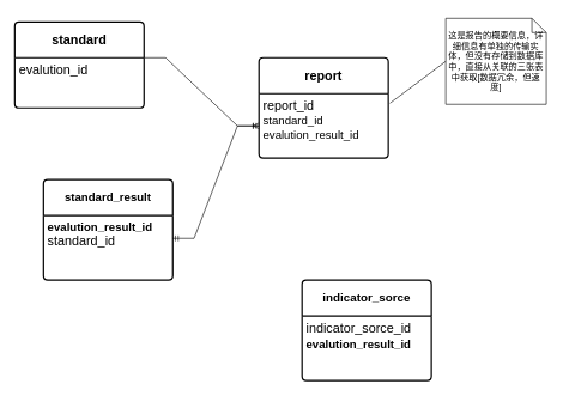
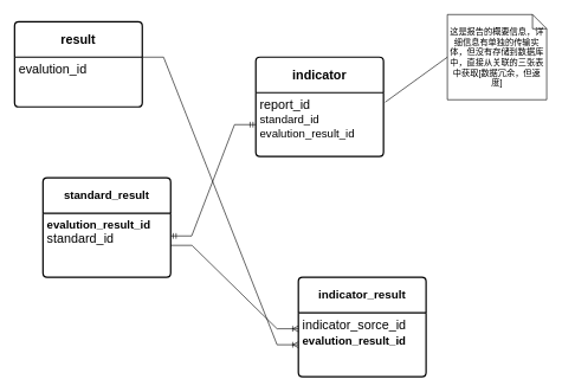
  <mxCell id="0" />
  <mxCell id="1" parent="0" />
- <mxCell id="2" value="&lt;font style=&quot;font-size: 18px;&quot;&gt;&lt;b&gt;report&lt;/b&gt;&lt;/font&gt;" style="swimlane;childLayout=stackLayout;horizontal=1;startSize=50;horizontalStack=0;rounded=1;fontSize=14;fontStyle=0;strokeWidth=2;resizeParent=0;resizeLast=1;shadow=0;dashed=0;align=center;arcSize=4;whiteSpace=wrap;html=1;" vertex="1" parent="1"><mxGeometry x="360" y="80" width="180" height="140" as="geometry" /></mxCell>
+ <mxCell id="2" value="&lt;font style=&quot;font-size: 18px;&quot;&gt;&lt;b&gt;indicator&lt;/b&gt;&lt;/font&gt;" style="swimlane;childLayout=stackLayout;horizontal=1;startSize=50;horizontalStack=0;rounded=1;fontSize=14;fontStyle=0;strokeWidth=2;resizeParent=0;resizeLast=1;shadow=0;dashed=0;align=center;arcSize=4;whiteSpace=wrap;html=1;" vertex="1" parent="1"><mxGeometry x="360" y="80" width="180" height="140" as="geometry" /></mxCell>
  <mxCell id="3" value="&lt;font style=&quot;font-size: 18px;&quot;&gt;report_id&lt;/font&gt;&lt;div&gt;&lt;font size=&quot;3&quot;&gt;standard_id&lt;/font&gt;&lt;/div&gt;&lt;div&gt;&lt;font size=&quot;3&quot;&gt;evalution_result_id&lt;/font&gt;&lt;/div&gt;" style="align=left;strokeColor=none;fillColor=none;spacingLeft=4;fontSize=12;verticalAlign=top;resizable=0;rotatable=0;part=1;html=1;" vertex="1" parent="2"><mxGeometry y="50" width="180" height="90" as="geometry" /></mxCell>
- <mxCell id="4" value="&lt;font style=&quot;font-size: 18px;&quot;&gt;&lt;b&gt;standard&lt;/b&gt;&lt;/font&gt;" style="swimlane;childLayout=stackLayout;horizontal=1;startSize=50;horizontalStack=0;rounded=1;fontSize=14;fontStyle=0;strokeWidth=2;resizeParent=0;resizeLast=1;shadow=0;dashed=0;align=center;arcSize=4;whiteSpace=wrap;html=1;" vertex="1" parent="1"><mxGeometry x="20" y="30" width="180" height="120" as="geometry" /></mxCell>
+ <mxCell id="4" value="&lt;font style=&quot;font-size: 18px;&quot;&gt;&lt;b&gt;result&lt;/b&gt;&lt;/font&gt;" style="swimlane;childLayout=stackLayout;horizontal=1;startSize=50;horizontalStack=0;rounded=1;fontSize=14;fontStyle=0;strokeWidth=2;resizeParent=0;resizeLast=1;shadow=0;dashed=0;align=center;arcSize=4;whiteSpace=wrap;html=1;" vertex="1" parent="1"><mxGeometry x="20" y="30" width="180" height="120" as="geometry" /></mxCell>
  <mxCell id="5" value="&lt;font style=&quot;font-size: 18px;&quot;&gt;evalution_id&lt;/font&gt;&lt;div&gt;&lt;br&gt;&lt;/div&gt;" style="align=left;strokeColor=none;fillColor=none;spacingLeft=4;fontSize=12;verticalAlign=top;resizable=0;rotatable=0;part=1;html=1;" vertex="1" parent="4"><mxGeometry y="50" width="180" height="70" as="geometry" /></mxCell>
- <mxCell id="6" value="&lt;div data-docx-has-block-data=&quot;false&quot; data-page-id=&quot;OfsxdoB5joDbbbxZW4EcaffpnBf&quot;&gt;&lt;h3 class=&quot;heading-3 ace-line old-record-id-doxcnW9lqJZnnsByy1NtZ6vqvnJ&quot; style=&quot;text-align:left&quot;&gt;indicator_sorce&lt;/h3&gt;&lt;/div&gt;&lt;span class=&quot;lark-record-clipboard&quot; data-lark-record-format=&quot;docx/text&quot; data-lark-record-data=&quot;{&amp;quot;rootId&amp;quot;:&amp;quot;OfsxdoB5joDbbbxZW4EcaffpnBf&amp;quot;,&amp;quot;text&amp;quot;:{&amp;quot;initialAttributedTexts&amp;quot;:{&amp;quot;text&amp;quot;:{&amp;quot;0&amp;quot;:&amp;quot;indicator_evaluation_sorce&amp;quot;},&amp;quot;attribs&amp;quot;:{&amp;quot;0&amp;quot;:&amp;quot;*0+q&amp;quot;}},&amp;quot;apool&amp;quot;:{&amp;quot;numToAttrib&amp;quot;:{&amp;quot;0&amp;quot;:[&amp;quot;author&amp;quot;,&amp;quot;7357734693585813505&amp;quot;]},&amp;quot;nextNum&amp;quot;:1}},&amp;quot;type&amp;quot;:&amp;quot;heading3&amp;quot;,&amp;quot;referenceRecordMap&amp;quot;:{},&amp;quot;extra&amp;quot;:{&amp;quot;channel&amp;quot;:&amp;quot;saas&amp;quot;,&amp;quot;pasteRandomId&amp;quot;:&amp;quot;1d0ea74f-1c90-4130-a964-2dc5eb76aa49&amp;quot;,&amp;quot;mention_page_title&amp;quot;:{},&amp;quot;external_mention_url&amp;quot;:{}},&amp;quot;isKeepQuoteContainer&amp;quot;:false,&amp;quot;isFromCode&amp;quot;:false,&amp;quot;selection&amp;quot;:[{&amp;quot;id&amp;quot;:177,&amp;quot;type&amp;quot;:&amp;quot;text&amp;quot;,&amp;quot;selection&amp;quot;:{&amp;quot;start&amp;quot;:0,&amp;quot;end&amp;quot;:26},&amp;quot;recordId&amp;quot;:&amp;quot;doxcnW9lqJZnnsByy1NtZ6vqvnJ&amp;quot;}],&amp;quot;payloadMap&amp;quot;:{},&amp;quot;isCut&amp;quot;:false}&quot;&gt;&lt;/span&gt;" style="swimlane;childLayout=stackLayout;horizontal=1;startSize=50;horizontalStack=0;rounded=1;fontSize=14;fontStyle=0;strokeWidth=2;resizeParent=0;resizeLast=1;shadow=0;dashed=0;align=center;arcSize=4;whiteSpace=wrap;html=1;" vertex="1" parent="1"><mxGeometry x="420" y="390" width="180" height="140" as="geometry" /></mxCell>
+ <mxCell id="6" value="&lt;div data-docx-has-block-data=&quot;false&quot; data-page-id=&quot;OfsxdoB5joDbbbxZW4EcaffpnBf&quot;&gt;&lt;h3 class=&quot;heading-3 ace-line old-record-id-doxcnW9lqJZnnsByy1NtZ6vqvnJ&quot; style=&quot;text-align:left&quot;&gt;indicator_result&lt;/h3&gt;&lt;/div&gt;&lt;span class=&quot;lark-record-clipboard&quot; data-lark-record-format=&quot;docx/text&quot; data-lark-record-data=&quot;{&amp;quot;rootId&amp;quot;:&amp;quot;OfsxdoB5joDbbbxZW4EcaffpnBf&amp;quot;,&amp;quot;text&amp;quot;:{&amp;quot;initialAttributedTexts&amp;quot;:{&amp;quot;text&amp;quot;:{&amp;quot;0&amp;quot;:&amp;quot;indicator_evaluation_sorce&amp;quot;},&amp;quot;attribs&amp;quot;:{&amp;quot;0&amp;quot;:&amp;quot;*0+q&amp;quot;}},&amp;quot;apool&amp;quot;:{&amp;quot;numToAttrib&amp;quot;:{&amp;quot;0&amp;quot;:[&amp;quot;author&amp;quot;,&amp;quot;7357734693585813505&amp;quot;]},&amp;quot;nextNum&amp;quot;:1}},&amp;quot;type&amp;quot;:&amp;quot;heading3&amp;quot;,&amp;quot;referenceRecordMap&amp;quot;:{},&amp;quot;extra&amp;quot;:{&amp;quot;channel&amp;quot;:&amp;quot;saas&amp;quot;,&amp;quot;pasteRandomId&amp;quot;:&amp;quot;1d0ea74f-1c90-4130-a964-2dc5eb76aa49&amp;quot;,&amp;quot;mention_page_title&amp;quot;:{},&amp;quot;external_mention_url&amp;quot;:{}},&amp;quot;isKeepQuoteContainer&amp;quot;:false,&amp;quot;isFromCode&amp;quot;:false,&amp;quot;selection&amp;quot;:[{&amp;quot;id&amp;quot;:177,&amp;quot;type&amp;quot;:&amp;quot;text&amp;quot;,&amp;quot;selection&amp;quot;:{&amp;quot;start&amp;quot;:0,&amp;quot;end&amp;quot;:26},&amp;quot;recordId&amp;quot;:&amp;quot;doxcnW9lqJZnnsByy1NtZ6vqvnJ&amp;quot;}],&amp;quot;payloadMap&amp;quot;:{},&amp;quot;isCut&amp;quot;:false}&quot;&gt;&lt;/span&gt;" style="swimlane;childLayout=stackLayout;horizontal=1;startSize=50;horizontalStack=0;rounded=1;fontSize=14;fontStyle=0;strokeWidth=2;resizeParent=0;resizeLast=1;shadow=0;dashed=0;align=center;arcSize=4;whiteSpace=wrap;html=1;" vertex="1" parent="1"><mxGeometry x="420" y="390" width="180" height="140" as="geometry" /></mxCell>
  <mxCell id="7" value="&lt;span style=&quot;font-size: 18px;&quot;&gt;indicator_sorce_id&lt;/span&gt;&lt;div&gt;&lt;b style=&quot;font-size: medium;&quot;&gt;evalution_result_id&lt;/b&gt;&lt;span style=&quot;font-size: 18px;&quot;&gt;&lt;br&gt;&lt;/span&gt;&lt;/div&gt;" style="align=left;strokeColor=none;fillColor=none;spacingLeft=4;fontSize=12;verticalAlign=top;resizable=0;rotatable=0;part=1;html=1;" vertex="1" parent="6"><mxGeometry y="50" width="180" height="90" as="geometry" /></mxCell>
  <mxCell id="8" value="&lt;span style=&quot;font-size: medium; text-align: left; white-space: nowrap;&quot;&gt;&lt;b&gt;standard_result&lt;/b&gt;&lt;/span&gt;" style="swimlane;childLayout=stackLayout;horizontal=1;startSize=50;horizontalStack=0;rounded=1;fontSize=14;fontStyle=0;strokeWidth=2;resizeParent=0;resizeLast=1;shadow=0;dashed=0;align=center;arcSize=4;whiteSpace=wrap;html=1;" vertex="1" parent="1"><mxGeometry x="60" y="250" width="180" height="140" as="geometry" /></mxCell>
  <mxCell id="9" value="&lt;div&gt;&lt;b style=&quot;font-size: medium;&quot;&gt;evalution_result_id&lt;/b&gt;&lt;br&gt;&lt;/div&gt;&lt;div&gt;&lt;font style=&quot;font-size: 18px;&quot;&gt;standard_id&lt;/font&gt;&lt;div&gt;&lt;br&gt;&lt;/div&gt;&lt;/div&gt;" style="align=left;strokeColor=none;fillColor=none;spacingLeft=4;fontSize=12;verticalAlign=top;resizable=0;rotatable=0;part=1;html=1;" vertex="1" parent="8"><mxGeometry y="50" width="180" height="90" as="geometry" /></mxCell>
- <mxCell id="10" value="" style="edgeStyle=entityRelationEdgeStyle;fontSize=12;html=1;endArrow=ERoneToMany;rounded=0;exitX=1;exitY=0;exitDx=0;exitDy=0;entryX=0;entryY=0.5;entryDx=0;entryDy=0;" edge="1" parent="1" source="5" target="3"><mxGeometry width="100" height="100" relative="1" as="geometry"><mxPoint x="230" y="220" as="sourcePoint" /><mxPoint x="330" y="120" as="targetPoint" /></mxGeometry></mxCell>
+ <mxCell id="10" value="" style="edgeStyle=entityRelationEdgeStyle;fontSize=12;html=1;endArrow=ERoneToMany;rounded=0;exitX=1;exitY=0;exitDx=0;exitDy=0;" edge="1" parent="1" source="5" target="7"><mxGeometry width="100" height="100" relative="1" as="geometry"><mxPoint x="230" y="220" as="sourcePoint" /><mxPoint x="330" y="120" as="targetPoint" /></mxGeometry></mxCell>
  <mxCell id="11" value="" style="edgeStyle=entityRelationEdgeStyle;fontSize=12;html=1;endArrow=ERmandOne;startArrow=ERmandOne;rounded=0;exitX=0.998;exitY=0.353;exitDx=0;exitDy=0;exitPerimeter=0;" edge="1" parent="1" source="9" target="3"><mxGeometry width="100" height="100" relative="1" as="geometry"><mxPoint x="330" y="400" as="sourcePoint" /><mxPoint x="430" y="300" as="targetPoint" /></mxGeometry></mxCell>
- <mxCell id="13" value="这是报告的概要信息，详细信息有单独的传输实体，但没有存储到数据库中，直接从关联的三张表中获取[数据冗余，但速度]" style="shape=note;size=20;whiteSpace=wrap;html=1;" vertex="1" parent="1"><mxGeometry x="620" y="25" width="140" height="120" as="geometry" /></mxCell>
+ <mxCell id="12" value="" style="edgeStyle=entityRelationEdgeStyle;fontSize=12;html=1;endArrow=ERoneToMany;rounded=0;exitX=1;exitY=0.5;exitDx=0;exitDy=0;entryX=0;entryY=0.25;entryDx=0;entryDy=0;" edge="1" parent="1" source="9" target="7"><mxGeometry width="100" height="100" relative="1" as="geometry"><mxPoint x="330" y="470" as="sourcePoint" /><mxPoint x="430" y="370" as="targetPoint" /></mxGeometry></mxCell>
+ <mxCell id="13" value="这是报告的概要信息，详细信息有单独的传输实体，但没有存储到数据库中，直接从关联的三张表中获取[数据冗余，但速度]" style="shape=note;size=20;whiteSpace=wrap;html=1;" vertex="1" parent="1"><mxGeometry x="630" y="20" width="140" height="120" as="geometry" /></mxCell>
  <mxCell id="14" value="" style="endArrow=none;html=1;rounded=0;entryX=0;entryY=0.5;entryDx=0;entryDy=0;entryPerimeter=0;exitX=1.013;exitY=0.149;exitDx=0;exitDy=0;exitPerimeter=0;" edge="1" parent="1" source="3" target="13"><mxGeometry relative="1" as="geometry"><mxPoint x="530" y="140" as="sourcePoint" /><mxPoint x="690" y="140" as="targetPoint" /></mxGeometry></mxCell>
